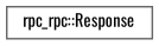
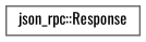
  digraph {
    rankdir=LR
    fontname=Oswald
-   n1 [color=grey40 fillcolor=white fontname=Oswald fontsize=10 height=0.2 label="rpc_rpc::Response" shape=box style=filled width=0.4]
+   n1 [color=grey40 fillcolor=white fontname=Oswald fontsize=10 height=0.2 label="json_rpc::Response" shape=box style=filled width=0.4]
  }
